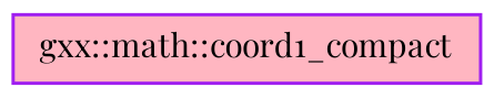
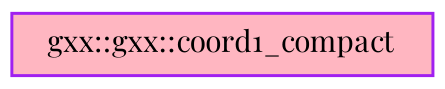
  digraph {
    rankdir=LR
    fontname="Playfair Display"
-   n1 [color=purple fillcolor=lightpink fontname="Playfair Display" fontsize=10 height=0.2 label="gxx::math::coord1_compact" shape=record style=filled width=0.4]
+   n1 [color=purple fillcolor=lightpink fontname="Playfair Display" fontsize=10 height=0.2 label="gxx::gxx::coord1_compact" shape=record style=filled width=0.4]
  }
